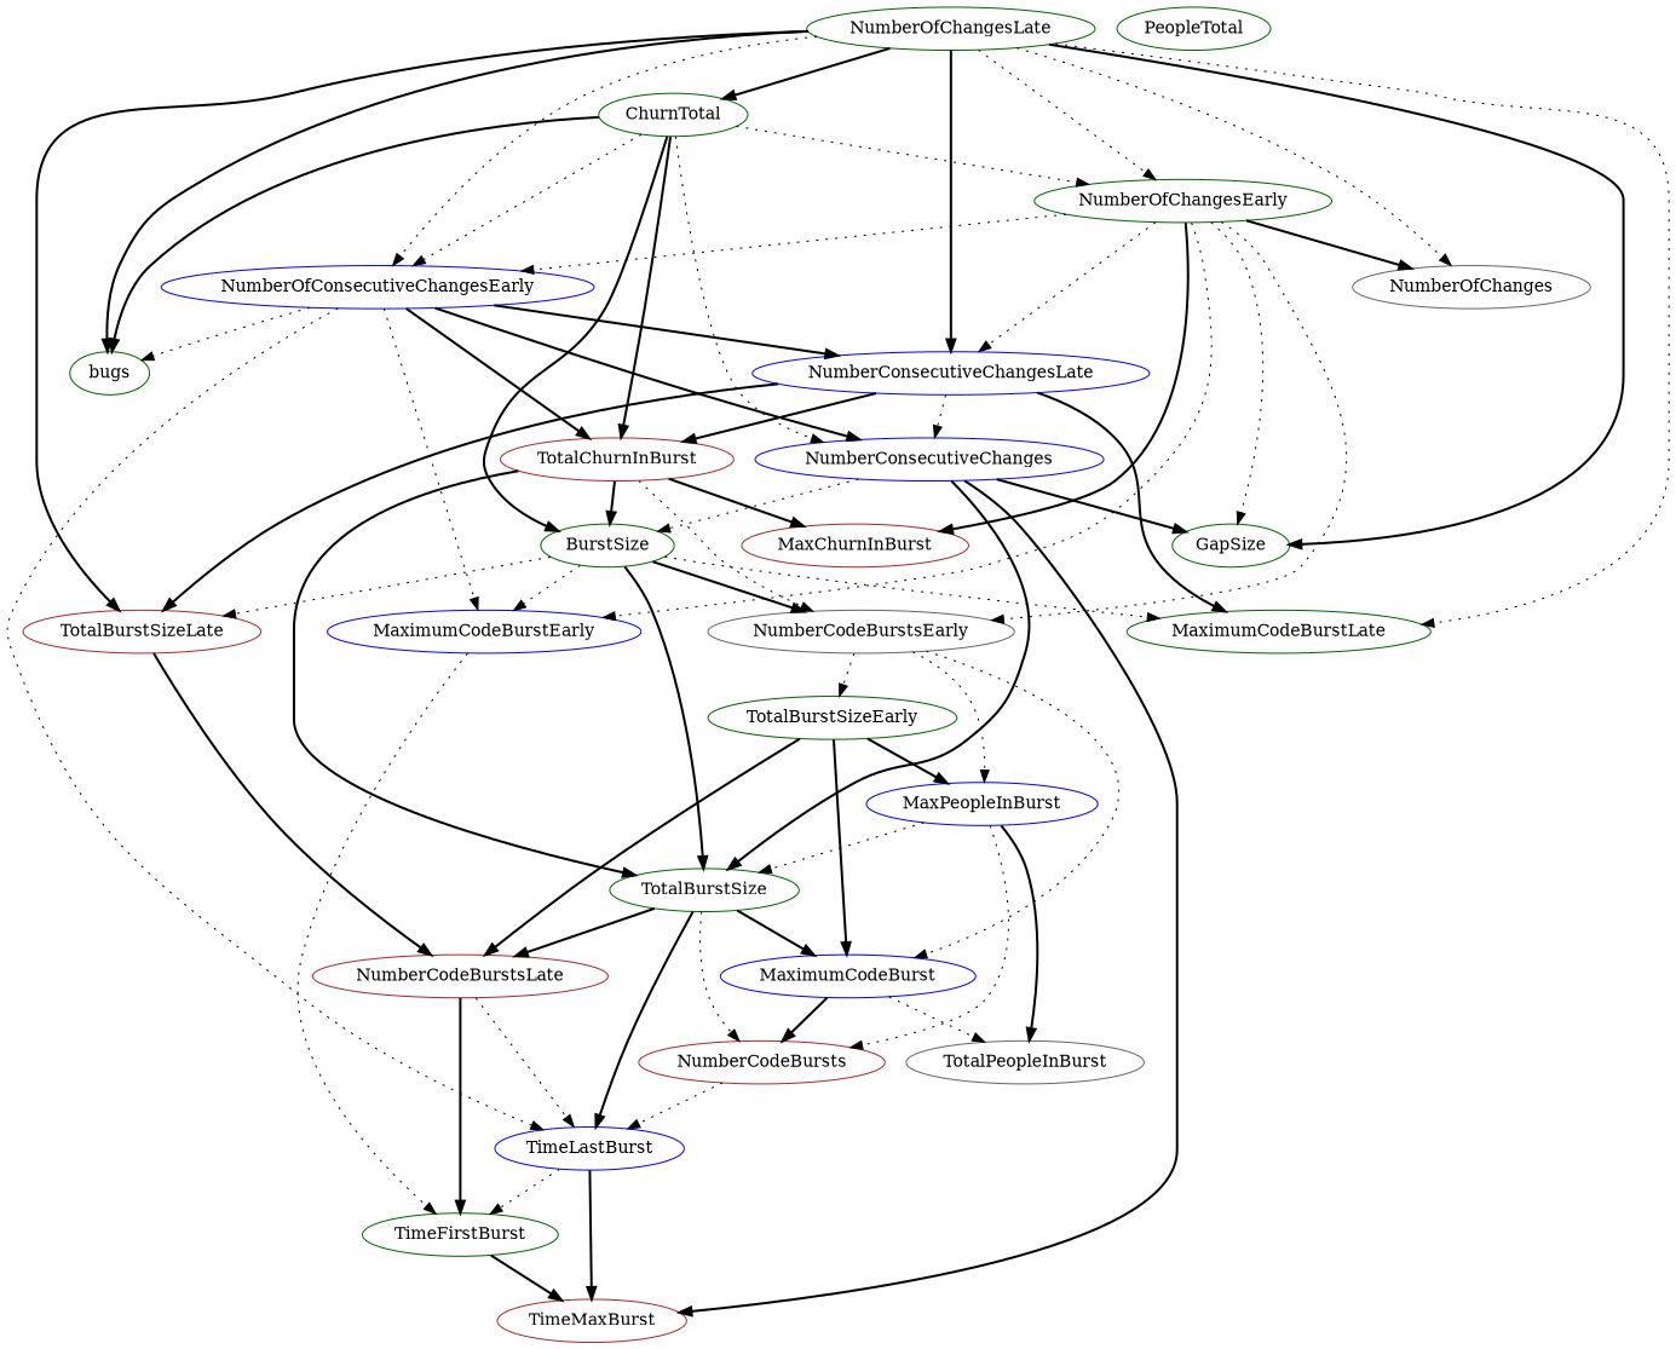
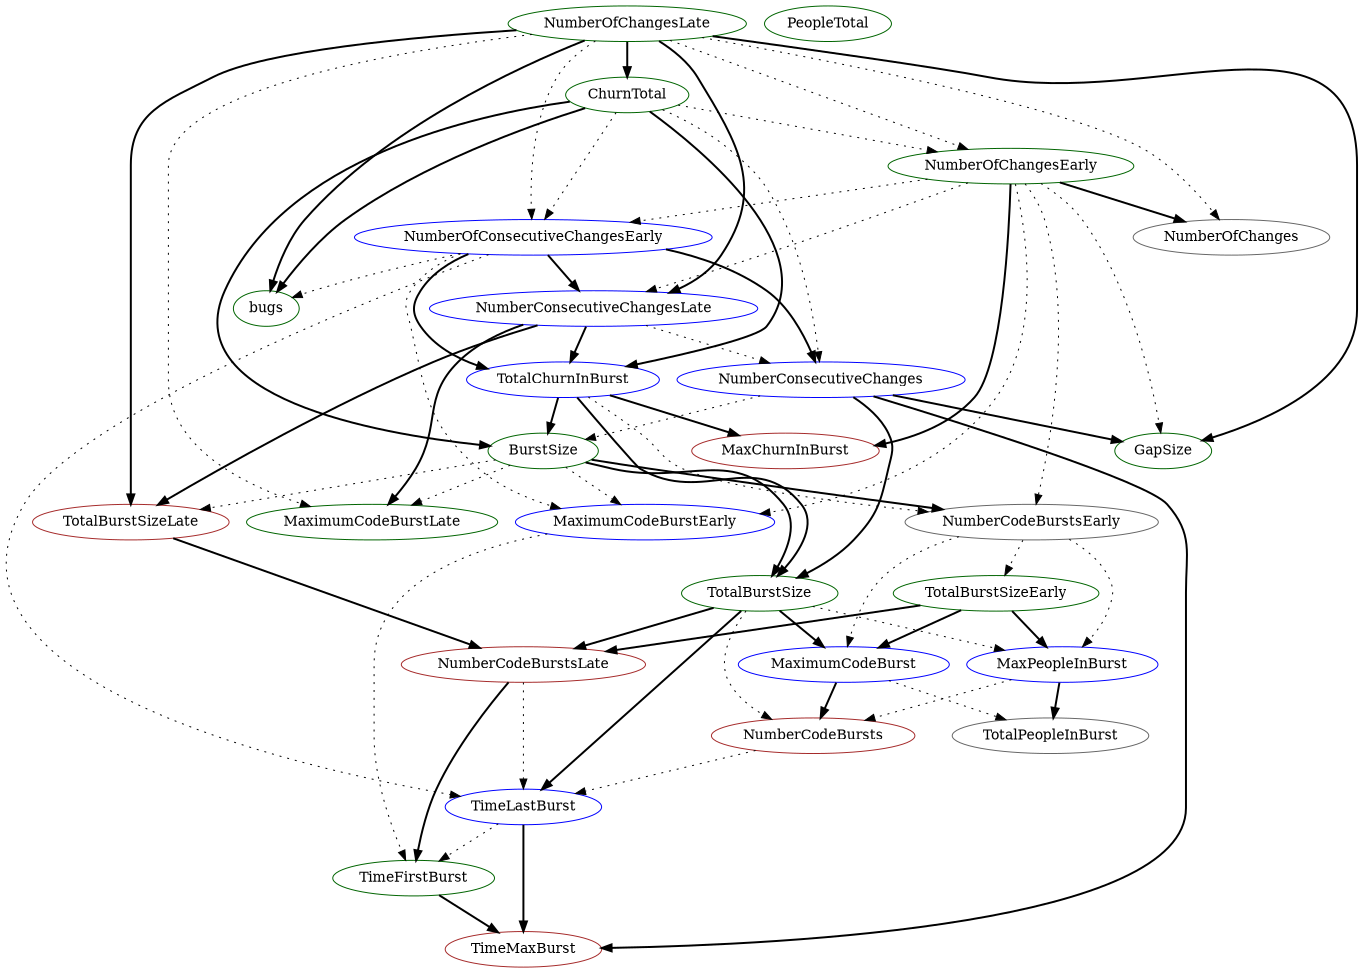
  digraph {
    node [color=darkgreen]
    edge [style=bold]
    MaxPeopleInBurst [color=blue]
    TotalPeopleInBurst [color=gray40]
    NumberCodeBursts [color=brown]
    TimeLastBurst [color=blue]
    TotalBurstSizeLate [color=brown]
    NumberCodeBurstsLate [color=brown]
    TimeFirstBurst
    TimeMaxBurst [color=brown]
    NumberOfChangesLate
    MaximumCodeBurstLate
    NumberOfChanges [color=gray40]
    NumberOfChangesEarly
    ChurnTotal
    NumberOfConsecutiveChangesEarly [color=blue]
    NumberConsecutiveChangesLate [color=blue]
    bugs
    GapSize
    MaxChurnInBurst [color=brown]
    MaximumCodeBurstEarly [color=blue]
    NumberCodeBurstsEarly [color=gray40]
-   TotalChurnInBurst [color=brown]
+   TotalChurnInBurst [color=blue]
    BurstSize
    NumberConsecutiveChanges [color=blue]
    MaximumCodeBurst [color=blue]
    TotalBurstSizeEarly
    TotalBurstSize
    PeopleTotal
    MaxPeopleInBurst -> TotalPeopleInBurst
    MaxPeopleInBurst -> NumberCodeBursts [style=dotted]
    NumberCodeBursts -> TimeLastBurst [style=dotted]
    TimeLastBurst -> TimeFirstBurst [style=dotted]
    TimeLastBurst -> TimeMaxBurst
    TotalBurstSizeLate -> NumberCodeBurstsLate
    NumberCodeBurstsLate -> TimeLastBurst [style=dotted]
    NumberCodeBurstsLate -> TimeFirstBurst
    TimeFirstBurst -> TimeMaxBurst
    NumberOfChangesLate -> TotalBurstSizeLate
    NumberOfChangesLate -> MaximumCodeBurstLate [style=dotted]
    NumberOfChangesLate -> NumberOfChanges [style=dotted]
    NumberOfChangesLate -> NumberOfChangesEarly [style=dotted]
    NumberOfChangesLate -> ChurnTotal
    NumberOfChangesLate -> NumberOfConsecutiveChangesEarly [style=dotted]
    NumberOfChangesLate -> NumberConsecutiveChangesLate
    NumberOfChangesLate -> bugs
    NumberOfChangesLate -> GapSize
    NumberOfChangesEarly -> NumberOfChanges
    NumberOfChangesEarly -> NumberOfConsecutiveChangesEarly [style=dotted]
    NumberOfChangesEarly -> NumberConsecutiveChangesLate [style=dotted]
    NumberOfChangesEarly -> GapSize [style=dotted]
    NumberOfChangesEarly -> MaxChurnInBurst
    NumberOfChangesEarly -> MaximumCodeBurstEarly [style=dotted]
    NumberOfChangesEarly -> NumberCodeBurstsEarly [style=dotted]
    ChurnTotal -> NumberOfChangesEarly [style=dotted]
    ChurnTotal -> NumberOfConsecutiveChangesEarly [style=dotted]
    ChurnTotal -> bugs
    ChurnTotal -> TotalChurnInBurst
    ChurnTotal -> BurstSize
    ChurnTotal -> NumberConsecutiveChanges [style=dotted]
    NumberOfConsecutiveChangesEarly -> TimeLastBurst [style=dotted]
    NumberOfConsecutiveChangesEarly -> NumberConsecutiveChangesLate
    NumberOfConsecutiveChangesEarly -> bugs [style=dotted]
    NumberOfConsecutiveChangesEarly -> MaximumCodeBurstEarly [style=dotted]
    NumberOfConsecutiveChangesEarly -> TotalChurnInBurst
    NumberOfConsecutiveChangesEarly -> NumberConsecutiveChanges
    NumberConsecutiveChangesLate -> TotalBurstSizeLate
    NumberConsecutiveChangesLate -> MaximumCodeBurstLate
    NumberConsecutiveChangesLate -> TotalChurnInBurst
    NumberConsecutiveChangesLate -> NumberConsecutiveChanges [style=dotted]
    MaximumCodeBurstEarly -> TimeFirstBurst [style=dotted]
    NumberCodeBurstsEarly -> MaxPeopleInBurst [style=dotted]
    NumberCodeBurstsEarly -> MaximumCodeBurst [style=dotted]
    NumberCodeBurstsEarly -> TotalBurstSizeEarly [style=dotted]
    TotalChurnInBurst -> MaxChurnInBurst
    TotalChurnInBurst -> NumberCodeBurstsEarly [style=dotted]
    TotalChurnInBurst -> BurstSize
    TotalChurnInBurst -> TotalBurstSize
    BurstSize -> TotalBurstSizeLate [style=dotted]
    BurstSize -> MaximumCodeBurstLate [style=dotted]
    BurstSize -> MaximumCodeBurstEarly [style=dotted]
    BurstSize -> NumberCodeBurstsEarly
    BurstSize -> TotalBurstSize
    NumberConsecutiveChanges -> TimeMaxBurst
    NumberConsecutiveChanges -> GapSize
    NumberConsecutiveChanges -> BurstSize [style=dotted]
    NumberConsecutiveChanges -> TotalBurstSize
    MaximumCodeBurst -> TotalPeopleInBurst [style=dotted]
    MaximumCodeBurst -> NumberCodeBursts
    TotalBurstSizeEarly -> MaxPeopleInBurst
    TotalBurstSizeEarly -> NumberCodeBurstsLate
    TotalBurstSizeEarly -> MaximumCodeBurst
-   MaxPeopleInBurst -> TotalBurstSize [style=dotted]
+   TotalBurstSize -> MaxPeopleInBurst [style=dotted]
    TotalBurstSize -> NumberCodeBursts [style=dotted]
    TotalBurstSize -> TimeLastBurst
    TotalBurstSize -> NumberCodeBurstsLate
    TotalBurstSize -> MaximumCodeBurst
  }
